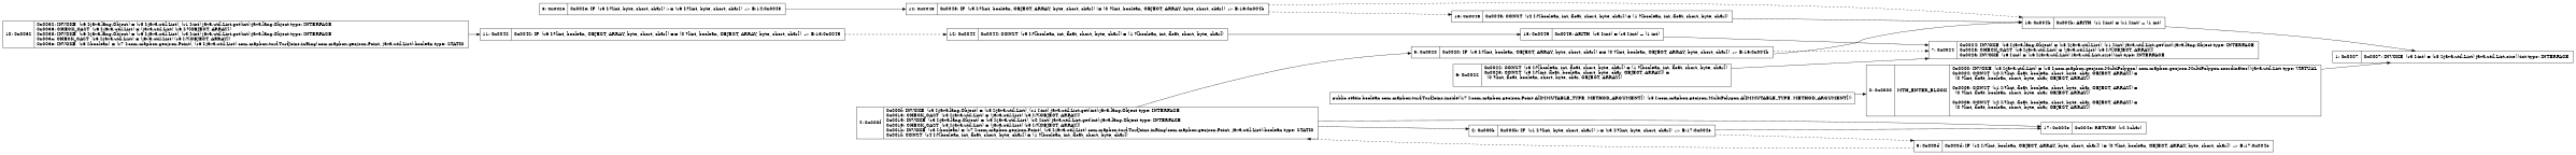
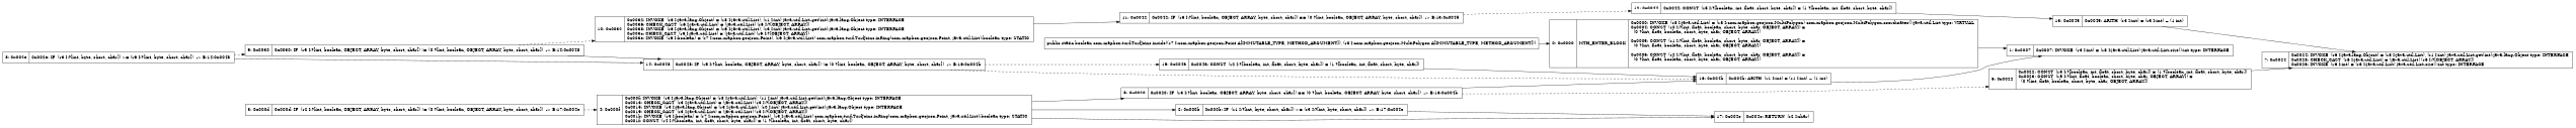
  digraph {
    rankdir=LR
    node [shape=record]
    n1 [label="{0\:\ 0x0000|MTH_ENTER_BLOCK\l|0x0000: INVOKE  (r8 I:java.util.List) = (r8 I:com.mapbox.geojson.MultiPolygon) com.mapbox.geojson.MultiPolygon.coordinates():java.util.List type: VIRTUAL \l0x0004: CONST  (r0 I:?[int, float, boolean, short, byte, char, OBJECT, ARRAY]) = \l  (0 ?[int, float, boolean, short, byte, char, OBJECT, ARRAY])\l \l0x0005: CONST  (r1 I:?[int, float, boolean, short, byte, char, OBJECT, ARRAY]) = \l  (0 ?[int, float, boolean, short, byte, char, OBJECT, ARRAY])\l \l0x0006: CONST  (r2 I:?[int, float, boolean, short, byte, char, OBJECT, ARRAY]) = \l  (0 ?[int, float, boolean, short, byte, char, OBJECT, ARRAY])\l \l}"]
    n2 [label="{1\:\ 0x0007|0x0007: INVOKE  (r3 I:int) = (r8 I:java.util.List) java.util.List.size():int type: INTERFACE \l}"]
    n3 [label="{2\:\ 0x000b|0x000b: IF  (r1 I:?[int, byte, short, char]) \>= (r3 I:?[int, byte, short, char])  \-\> B:17:0x004e \l}"]
    n4 [label="{3\:\ 0x000d|0x000d: IF  (r2 I:?[int, boolean, OBJECT, ARRAY, byte, short, char]) != (0 ?[int, boolean, OBJECT, ARRAY, byte, short, char])  \-\> B:17:0x004e \l}"]
    n5 [label="{17\:\ 0x004e|0x004e: RETURN  (r2 I:char) \l}"]
    n6 [label="{4\:\ 0x000f|0x000f: INVOKE  (r3 I:java.lang.Object) = (r8 I:java.util.List), (r1 I:int) java.util.List.get(int):java.lang.Object type: INTERFACE \l0x0013: CHECK_CAST  (r3 I:java.util.List) = (java.util.List) (r3 I:?[OBJECT, ARRAY]) \l0x0015: INVOKE  (r3 I:java.lang.Object) = (r3 I:java.util.List), (r0 I:int) java.util.List.get(int):java.lang.Object type: INTERFACE \l0x0019: CHECK_CAST  (r3 I:java.util.List) = (java.util.List) (r3 I:?[OBJECT, ARRAY]) \l0x001b: INVOKE  (r3 I:boolean) = (r7 I:com.mapbox.geojson.Point), (r3 I:java.util.List) com.mapbox.turf.TurfJoins.inRing(com.mapbox.geojson.Point, java.util.List):boolean type: STATIC \l0x001f: CONST  (r4 I:?[boolean, int, float, short, byte, char]) = (1 ?[boolean, int, float, short, byte, char]) \l}"]
    n7 [label="{5\:\ 0x0020|0x0020: IF  (r3 I:?[int, boolean, OBJECT, ARRAY, byte, short, char]) == (0 ?[int, boolean, OBJECT, ARRAY, byte, short, char])  \-\> B:16:0x004b \l}"]
    n8 [label="{6\:\ 0x0022|0x0022: CONST  (r3 I:?[boolean, int, float, short, byte, char]) = (1 ?[boolean, int, float, short, byte, char]) \l0x0023: CONST  (r5 I:?[int, float, boolean, short, byte, char, OBJECT, ARRAY]) = \l  (0 ?[int, float, boolean, short, byte, char, OBJECT, ARRAY])\l \l}"]
    n9 [label="{16\:\ 0x004b|0x004b: ARITH  (r1 I:int) = (r1 I:int) + (1 int) \l}"]
    n10 [label="{7\:\ 0x0024|0x0024: INVOKE  (r6 I:java.lang.Object) = (r8 I:java.util.List), (r1 I:int) java.util.List.get(int):java.lang.Object type: INTERFACE \l0x0028: CHECK_CAST  (r6 I:java.util.List) = (java.util.List) (r6 I:?[OBJECT, ARRAY]) \l0x002a: INVOKE  (r6 I:int) = (r6 I:java.util.List) java.util.List.size():int type: INTERFACE \l}"]
    n11 [label="{8\:\ 0x002e|0x002e: IF  (r3 I:?[int, byte, short, char]) \>= (r6 I:?[int, byte, short, char])  \-\> B:14:0x0048 \l}"]
+   n12 [label="{9\:\ 0x0030|0x0030: IF  (r5 I:?[int, boolean, OBJECT, ARRAY, byte, short, char]) != (0 ?[int, boolean, OBJECT, ARRAY, byte, short, char])  \-\> B:14:0x0048 \l}"]
    n13 [label="{14\:\ 0x0048|0x0048: IF  (r5 I:?[int, boolean, OBJECT, ARRAY, byte, short, char]) != (0 ?[int, boolean, OBJECT, ARRAY, byte, short, char])  \-\> B:16:0x004b \l}"]
    n14 [label="{10\:\ 0x0032|0x0032: INVOKE  (r6 I:java.lang.Object) = (r8 I:java.util.List), (r1 I:int) java.util.List.get(int):java.lang.Object type: INTERFACE \l0x0036: CHECK_CAST  (r6 I:java.util.List) = (java.util.List) (r6 I:?[OBJECT, ARRAY]) \l0x0038: INVOKE  (r6 I:java.lang.Object) = (r6 I:java.util.List), (r3 I:int) java.util.List.get(int):java.lang.Object type: INTERFACE \l0x003c: CHECK_CAST  (r6 I:java.util.List) = (java.util.List) (r6 I:?[OBJECT, ARRAY]) \l0x003e: INVOKE  (r6 I:boolean) = (r7 I:com.mapbox.geojson.Point), (r6 I:java.util.List) com.mapbox.turf.TurfJoins.inRing(com.mapbox.geojson.Point, java.util.List):boolean type: STATIC \l}"]
    n15 [label="{15\:\ 0x004a|0x004a: CONST  (r2 I:?[boolean, int, float, short, byte, char]) = (1 ?[boolean, int, float, short, byte, char]) \l}"]
    n16 [label="{11\:\ 0x0042|0x0042: IF  (r6 I:?[int, boolean, OBJECT, ARRAY, byte, short, char]) == (0 ?[int, boolean, OBJECT, ARRAY, byte, short, char])  \-\> B:13:0x0045 \l}"]
    n17 [label="{12\:\ 0x0044|0x0044: CONST  (r5 I:?[boolean, int, float, short, byte, char]) = (1 ?[boolean, int, float, short, byte, char]) \l}"]
    n18 [label="{13\:\ 0x0045|0x0045: ARITH  (r3 I:int) = (r3 I:int) + (1 int) \l}"]
    n19 [label="{public static boolean com.mapbox.turf.TurfJoins.inside((r7 I:com.mapbox.geojson.Point A[IMMUTABLE_TYPE, METHOD_ARGUMENT]), (r8 I:com.mapbox.geojson.MultiPolygon A[IMMUTABLE_TYPE, METHOD_ARGUMENT])) }"]
    n1 -> n2
-   n3 -> n4 [style=dashed]
    n3 -> n5
    n4 -> n6 [style=dashed]
    n6 -> n3
    n6 -> n5
    n6 -> n7
-   n7 -> n10 [style=dashed]
+   n7 -> n8 [style=dashed]
    n7 -> n9
    n8 -> n10
    n9 -> n2
+   n11 -> n12 [style=dashed]
    n11 -> n13
+   n12 -> n13
+   n12 -> n14 [style=dashed]
    n13 -> n9 [style=dashed]
    n13 -> n15 [style=dashed]
    n14 -> n16
    n15 -> n9
    n16 -> n17 [style=dashed]
    n17 -> n18
    n18 -> n10
    n19 -> n1
  }
